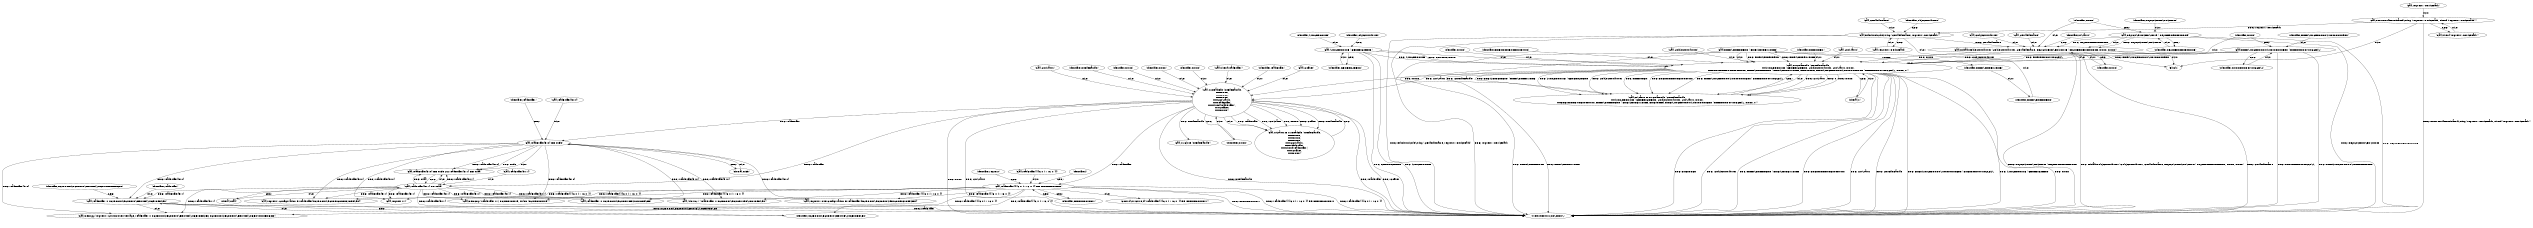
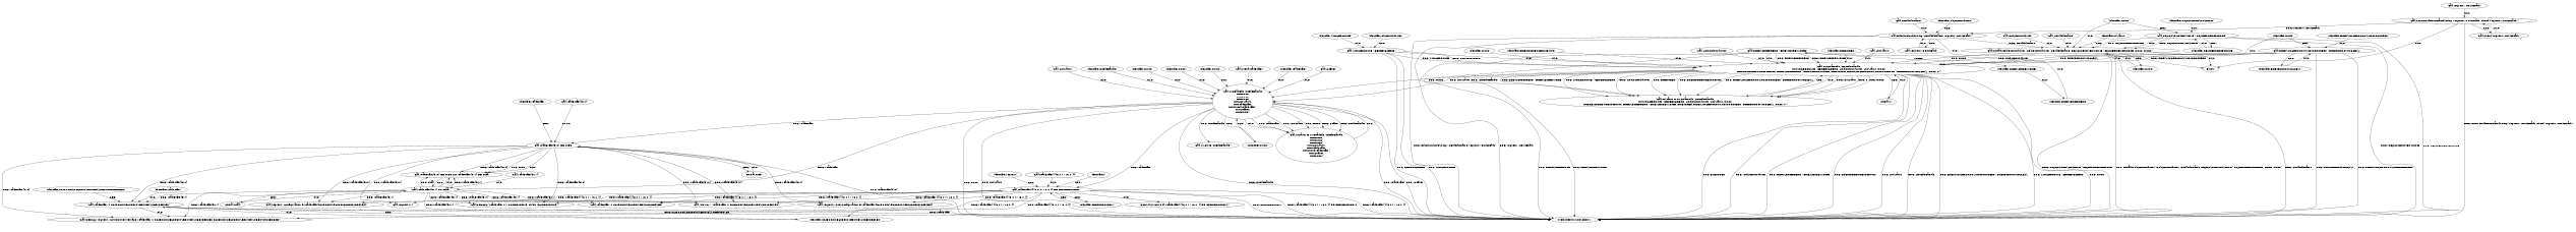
  digraph {
    n1 [label="(Call,readBuffer + TC_BOOT_SECTOR_USER_MESSAGE_OFFSET)"]
    n2 [label="(Call,memcpy (request->CustomUserMessage, readBuffer + TC_BOOT_SECTOR_USER_MESSAGE_OFFSET, TC_BOOT_SECTOR_USER_MESSAGE_MAX_LENGTH))"]
    n3 [label="(MethodReturn,NTSTATUS)"]
    n4 [label="(Identifier,TC_BOOT_SECTOR_USER_MESSAGE_OFFSET)"]
    n5 [label="(Call,readBuffer[510] == 0x55)"]
    n6 [label="(Call,request->Configuration = readBuffer[TC_BOOT_SECTOR_CONFIG_OFFSET])"]
    n7 [label="(Call,request->UserConfiguration = readBuffer[TC_BOOT_SECTOR_USER_CONFIG_OFFSET])"]
    n8 [label="(Literal,0x55)"]
    n9 [label="(Call,request + i)"]
    n10 [label="(Call,readBuffer[510] == 0x55 && readBuffer[511] == 0xaa)"]
    n11 [label="(Call,memcmp (readBuffer + i, TC_APP_NAME, strlen (TC_APP_NAME)))"]
    n12 [label="(Call,readBuffer + TC_BOOT_SECTOR_VERSION_OFFSET)"]
    n13 [label="(Call,(uint16 *) (readBuffer + TC_BOOT_SECTOR_VERSION_OFFSET))"]
    n14 [label="(Call,readBuffer[511] == 0xaa)"]
    n15 [label="(Call,ZwReadFile (NtFileHandle,\n\t\t\t\t\tNULL,\n\t\t\t\t\tNULL,\n\t\t\t\t\tNULL,\n\t\t\t\t\t&IoStatus,\n\t\t\t\t\treadBuffer,\n\t\t\t\t\tsizeof(readBuffer),\n\t\t\t\t\t&offset,\n\t\t\t\t\tNULL))"]
    n16 [label="(Call,readBuffer[446 + i * 16 + 4] == PARTITION_LDM)"]
    n17 [label="(Call,ZwClose (NtFileHandle))"]
    n18 [label="(Identifier,NULL)"]
    n19 [label="(Call,ntStatus = ZwReadFile (NtFileHandle,\n\t\t\t\t\tNULL,\n\t\t\t\t\tNULL,\n\t\t\t\t\tNULL,\n\t\t\t\t\t&IoStatus,\n\t\t\t\t\treadBuffer,\n\t\t\t\t\tsizeof(readBuffer),\n\t\t\t\t\t&offset,\n\t\t\t\t\tNULL))"]
    n20 [label="(Literal,0xaa)"]
    n21 [label="(Identifier,PARTITION_LDM)"]
    n22 [label="(ControlStructure,if (readBuffer[446 + i * 16 + 4] == PARTITION_LDM))"]
    n23 [label="(Call,ZwCreateFile (&NtFileHandle,\n\t\t\t\tSYNCHRONIZE | GENERIC_READ, &ObjectAttributes, &IoStatus, NULL,\n\t\t\t\tFILE_ATTRIBUTE_NORMAL, FILE_SHARE_READ | FILE_SHARE_WRITE, FILE_OPEN, FILE_SYNCHRONOUS_IO_NONALERT | FILE_RANDOM_ACCESS, NULL, 0))"]
    n24 [label="(Call,ntStatus = ZwCreateFile (&NtFileHandle,\n\t\t\t\tSYNCHRONIZE | GENERIC_READ, &ObjectAttributes, &IoStatus, NULL,\n\t\t\t\tFILE_ATTRIBUTE_NORMAL, FILE_SHARE_READ | FILE_SHARE_WRITE, FILE_OPEN, FILE_SYNCHRONOUS_IO_NONALERT | FILE_RANDOM_ACCESS, NULL, 0))"]
    n25 [label="(Literal,0)"]
    n26 [label="(Call,SYNCHRONIZE | GENERIC_READ)"]
-   n27 [label="(Identifier,GENERIC_READ)"]
    n28 [label="(Call,InitializeObjectAttributes (&ObjectAttributes, &FullFileName, OBJ_CASE_INSENSITIVE | OBJ_KERNEL_HANDLE, NULL, NULL))"]
    n29 [label="(Identifier,NULL)"]
    n30 [label="(Block,)"]
    n31 [label="(Call,RtlInitUnicodeString (&FullFileName, request->DevicePath))"]
    n32 [label="(Call,request->DevicePath)"]
    n33 [label="(Call,EnsureNullTerminatedString (request->DevicePath, sizeof (request->DevicePath)))"]
    n34 [label="(Call,sizeof (request->DevicePath))"]
    n35 [label="(Call,OBJ_CASE_INSENSITIVE | OBJ_KERNEL_HANDLE)"]
    n36 [label="(Identifier,OBJ_KERNEL_HANDLE)"]
    n37 [label="(Call,FILE_SHARE_READ | FILE_SHARE_WRITE)"]
    n38 [label="(Identifier,FILE_SHARE_WRITE)"]
    n39 [label="(Identifier,FILE_SHARE_READ)"]
    n40 [label="(Call,FILE_SYNCHRONOUS_IO_NONALERT | FILE_RANDOM_ACCESS)"]
-   n41 [label="(Identifier,NULL_RANDOM_ACCESS)"]
+   n41 [label="(Identifier,FILE_RANDOM_ACCESS)"]
    n42 [label="(Identifier,SYNCHRONIZE)"]
    n43 [label="(Identifier,TC_BOOT_SECTOR_USER_MESSAGE_MAX_LENGTH)"]
    n44 [label="(Call,&ObjectAttributes)"]
    n45 [label="(Call,&offset)"]
    n46 [label="(Call,readBuffer[510])"]
    n47 [label="(Identifier,ObjectAttributes)"]
    n48 [label="(Call,readBuffer[446 + i * 16 + 4])"]
    n49 [label="(Call,&FullFileName)"]
    n50 [label="(Call,&IoStatus)"]
    n51 [label="(Call,&FullFileName)"]
    n52 [label="(Identifier,readBuffer)"]
    n53 [label="(Identifier,NtFileHandle)"]
    n54 [label="(Call,&ObjectAttributes)"]
    n55 [label="(Identifier,NULL)"]
    n56 [label="(Identifier,NULL)"]
    n57 [label="(Identifier,FILE_SYNCHRONOUS_IO_NONALERT)"]
    n58 [label="(Identifier,FILE_OPEN)"]
    n59 [label="(Identifier,NULL)"]
    n60 [label="(Call,readBuffer[511])"]
    n61 [label="(Identifier,NULL)"]
    n62 [label="(Identifier,ObjectAttributes)"]
    n63 [label="(Identifier,i)"]
    n64 [label="(Identifier,OBJ_CASE_INSENSITIVE)"]
    n65 [label="(Call,sizeof(readBuffer))"]
    n66 [label="(Call,&IoStatus)"]
    n67 [label="(Identifier,NULL)"]
    n68 [label="(Identifier,readBuffer)"]
    n69 [label="(Identifier,NULL)"]
    n70 [label="(Identifier,ntStatus)"]
    n71 [label="(Identifier,request)"]
    n72 [label="(Call,request->DevicePath)"]
    n73 [label="(Identifier,FILE_ATTRIBUTE_NORMAL)"]
    n74 [label="(Identifier,readBuffer)"]
    n1 -> n2 [label="AST: "]
    n1 -> n3 [label="DDG: TC_BOOT_SECTOR_USER_MESSAGE_OFFSET"]
    n1 -> n3 [label="DDG: readBuffer"]
    n1 -> n4 [label="CFG: "]
    n4 -> n1 [label="AST: "]
    n5 -> n1 [label="DDG: readBuffer[510]"]
    n5 -> n2 [label="DDG: readBuffer[510]"]
+   n5 -> n3 [label="DDG: readBuffer[510]"]
    n5 -> n6 [label="DDG: readBuffer[510]"]
    n5 -> n7 [label="DDG: readBuffer[510]"]
    n5 -> n8 [label="CFG: "]
    n5 -> n9 [label="DDG: readBuffer[510]"]
    n5 -> n10 [label="AST: "]
    n5 -> n10 [label="DDG: readBuffer[510]"]
    n5 -> n10 [label="DDG: 0x55"]
    n5 -> n11 [label="DDG: readBuffer[510]"]
    n5 -> n12 [label="DDG: readBuffer[510]"]
    n5 -> n13 [label="DDG: readBuffer[510]"]
    n8 -> n5 [label="AST: "]
    n10 -> n14 [label="CFG: "]
    n14 -> n1 [label="DDG: readBuffer[511]"]
    n14 -> n2 [label="DDG: readBuffer[511]"]
    n14 -> n3 [label="DDG: readBuffer[511]"]
    n14 -> n6 [label="DDG: readBuffer[511]"]
    n14 -> n7 [label="DDG: readBuffer[511]"]
-   n14 -> n9 [label="DDG: readBuffer[511]"]
    n14 -> n10 [label="AST: "]
    n14 -> n10 [label="DDG: readBuffer[511]"]
    n14 -> n10 [label="DDG: 0xaa"]
    n14 -> n11 [label="DDG: readBuffer[511]"]
    n14 -> n12 [label="DDG: readBuffer[511]"]
    n14 -> n13 [label="DDG: readBuffer[511]"]
    n14 -> n20 [label="CFG: "]
    n15 -> n3 [label="DDG: NULL"]
    n15 -> n3 [label="DDG: &IoStatus"]
    n15 -> n3 [label="DDG: NtFileHandle"]
    n15 -> n3 [label="DDG: readBuffer"]
    n15 -> n3 [label="DDG: &offset"]
    n15 -> n5 [label="DDG: readBuffer"]
    n15 -> n14 [label="DDG: readBuffer"]
    n15 -> n16 [label="DDG: readBuffer"]
    n15 -> n17 [label="DDG: NtFileHandle"]
    n15 -> n18 [label="CFG: "]
    n15 -> n19 [label="AST: "]
    n15 -> n19 [label="DDG: readBuffer"]
    n15 -> n19 [label="DDG: &IoStatus"]
    n15 -> n19 [label="DDG: NULL"]
    n15 -> n19 [label="DDG: &offset"]
    n15 -> n19 [label="DDG: NtFileHandle"]
    n16 -> n2 [label="DDG: readBuffer[446 + i * 16 + 4]"]
    n16 -> n3 [label="DDG: PARTITION_LDM"]
    n16 -> n3 [label="DDG: readBuffer[446 + i * 16 + 4] == PARTITION_LDM"]
    n16 -> n3 [label="DDG: readBuffer[446 + i * 16 + 4]"]
    n16 -> n4 [label="DDG: readBuffer[446 + i * 16 + 4]"]
    n16 -> n6 [label="DDG: readBuffer[446 + i * 16 + 4]"]
    n16 -> n7 [label="DDG: readBuffer[446 + i * 16 + 4]"]
    n16 -> n9 [label="DDG: readBuffer[446 + i * 16 + 4]"]
    n16 -> n11 [label="DDG: readBuffer[446 + i * 16 + 4]"]
+   n16 -> n12 [label="DDG: readBuffer[446 + i * 16 + 4]"]
    n16 -> n13 [label="DDG: readBuffer[446 + i * 16 + 4]"]
    n16 -> n21 [label="CFG: "]
    n16 -> n22 [label="AST: "]
    n18 -> n15 [label="AST: "]
    n19 -> n15 [label="CFG: "]
    n20 -> n14 [label="AST: "]
    n21 -> n16 [label="CFG: "]
    n23 -> n3 [label="DDG: FILE_SHARE_READ | FILE_SHARE_WRITE"]
    n23 -> n3 [label="DDG: FILE_ATTRIBUTE_NORMAL"]
    n23 -> n3 [label="DDG: &IoStatus"]
    n23 -> n3 [label="DDG: &NtFileHandle"]
    n23 -> n3 [label="DDG: FILE_SYNCHRONOUS_IO_NONALERT | FILE_RANDOM_ACCESS"]
    n23 -> n3 [label="DDG: SYNCHRONIZE | GENERIC_READ"]
    n23 -> n3 [label="DDG: NULL"]
    n23 -> n3 [label="DDG: FILE_OPEN"]
    n23 -> n3 [label="DDG: &ObjectAttributes"]
    n23 -> n15 [label="DDG: NULL"]
    n23 -> n15 [label="DDG: &IoStatus"]
    n23 -> n24 [label="AST: "]
    n23 -> n24 [label="DDG: &IoStatus"]
    n23 -> n24 [label="DDG: 0"]
    n23 -> n24 [label="DDG: NULL"]
    n23 -> n24 [label="DDG: &NtFileHandle"]
    n23 -> n24 [label="DDG: FILE_SHARE_READ | FILE_SHARE_WRITE"]
    n23 -> n24 [label="DDG: SYNCHRONIZE | GENERIC_READ"]
    n23 -> n24 [label="DDG: &ObjectAttributes"]
    n23 -> n24 [label="DDG: FILE_OPEN"]
    n23 -> n24 [label="DDG: FILE_ATTRIBUTE_NORMAL"]
    n23 -> n24 [label="DDG: FILE_SYNCHRONOUS_IO_NONALERT | FILE_RANDOM_ACCESS"]
    n23 -> n25 [label="CFG: "]
    n24 -> n23 [label="CFG: "]
    n25 -> n23 [label="AST: "]
    n26 -> n3 [label="DDG: GENERIC_READ"]
    n26 -> n3 [label="DDG: SYNCHRONIZE"]
    n26 -> n23 [label="AST: "]
    n26 -> n23 [label="DDG: SYNCHRONIZE"]
    n26 -> n23 [label="DDG: GENERIC_READ"]
-   n26 -> n27 [label="CFG: "]
-   n27 -> n26 [label="AST: "]
    n28 -> n3 [label="DDG: OBJ_CASE_INSENSITIVE | OBJ_KERNEL_HANDLE"]
    n28 -> n3 [label="DDG: InitializeObjectAttributes (&ObjectAttributes, &FullFileName, OBJ_CASE_INSENSITIVE | OBJ_KERNEL_HANDLE, NULL, NULL)"]
    n28 -> n3 [label="DDG: &FullFileName"]
    n28 -> n23 [label="DDG: &ObjectAttributes"]
    n28 -> n23 [label="DDG: NULL"]
    n28 -> n29 [label="CFG: "]
    n28 -> n30 [label="AST: "]
    n29 -> n28 [label="AST: "]
    n31 -> n3 [label="DDG: RtlInitUnicodeString (&FullFileName, request->DevicePath)"]
    n31 -> n3 [label="DDG: request->DevicePath"]
    n31 -> n28 [label="DDG: &FullFileName"]
    n31 -> n30 [label="AST: "]
    n31 -> n32 [label="CFG: "]
    n32 -> n31 [label="AST: "]
    n33 -> n3 [label="DDG: EnsureNullTerminatedString (request->DevicePath, sizeof (request->DevicePath))"]
    n33 -> n30 [label="AST: "]
    n33 -> n31 [label="DDG: request->DevicePath"]
    n33 -> n34 [label="CFG: "]
    n34 -> n33 [label="AST: "]
    n35 -> n3 [label="DDG: OBJ_CASE_INSENSITIVE"]
    n35 -> n3 [label="DDG: OBJ_KERNEL_HANDLE"]
    n35 -> n28 [label="AST: "]
    n35 -> n28 [label="DDG: OBJ_CASE_INSENSITIVE"]
    n35 -> n28 [label="DDG: OBJ_KERNEL_HANDLE"]
    n35 -> n36 [label="CFG: "]
    n36 -> n35 [label="AST: "]
    n37 -> n3 [label="DDG: FILE_SHARE_READ"]
    n37 -> n3 [label="DDG: FILE_SHARE_WRITE"]
    n37 -> n23 [label="AST: "]
    n37 -> n23 [label="DDG: FILE_SHARE_READ"]
    n37 -> n23 [label="DDG: FILE_SHARE_WRITE"]
    n37 -> n38 [label="WRITE: "]
    n38 -> n39 [label="AST: "]
    n39 -> n37 [label="AST: "]
    n40 -> n3 [label="DDG: FILE_RANDOM_ACCESS"]
    n40 -> n3 [label="DDG: FILE_SYNCHRONOUS_IO_NONALERT"]
    n40 -> n23 [label="AST: "]
    n40 -> n23 [label="DDG: FILE_SYNCHRONOUS_IO_NONALERT"]
    n40 -> n23 [label="DDG: FILE_RANDOM_ACCESS"]
    n40 -> n41 [label="CFG: "]
    n41 -> n40 [label="AST: "]
    n42 -> n26 [label="AST: "]
    n43 -> n1 [label="CFG: "]
    n44 -> n23 [label="AST: "]
    n45 -> n15 [label="AST: "]
-   n46 -> n5 [label="AST: "]
+   n46 -> n5 [label="BOOT: "]
    n47 -> n26 [label="CFG: "]
    n48 -> n16 [label="AST: "]
    n49 -> n31 [label="AST: "]
    n50 -> n15 [label="AST: "]
    n51 -> n28 [label="AST: "]
    n52 -> n5 [label="CFG: "]
    n53 -> n15 [label="AST: "]
    n54 -> n28 [label="AST: "]
    n55 -> n15 [label="AST: "]
    n56 -> n15 [label="AST: "]
    n57 -> n40 [label="AST: "]
    n58 -> n23 [label="AST: "]
    n59 -> n28 [label="AST: "]
    n59 -> n35 [label="CFG: "]
    n60 -> n14 [label="AST: "]
    n61 -> n15 [label="AST: "]
    n62 -> n31 [label="CFG: "]
    n63 -> n16 [label="CFG: "]
    n64 -> n35 [label="AST: "]
    n65 -> n15 [label="AST: "]
    n66 -> n23 [label="AST: "]
    n67 -> n23 [label="AST: "]
    n67 -> n40 [label="CFG: "]
    n68 -> n15 [label="AST: "]
    n69 -> n23 [label="AST: "]
    n70 -> n28 [label="CFG: "]
    n71 -> n16 [label="CFG: "]
    n72 -> n33 [label="AST: "]
    n73 -> n23 [label="AST: "]
    n74 -> n1 [label="AST: "]
  }
